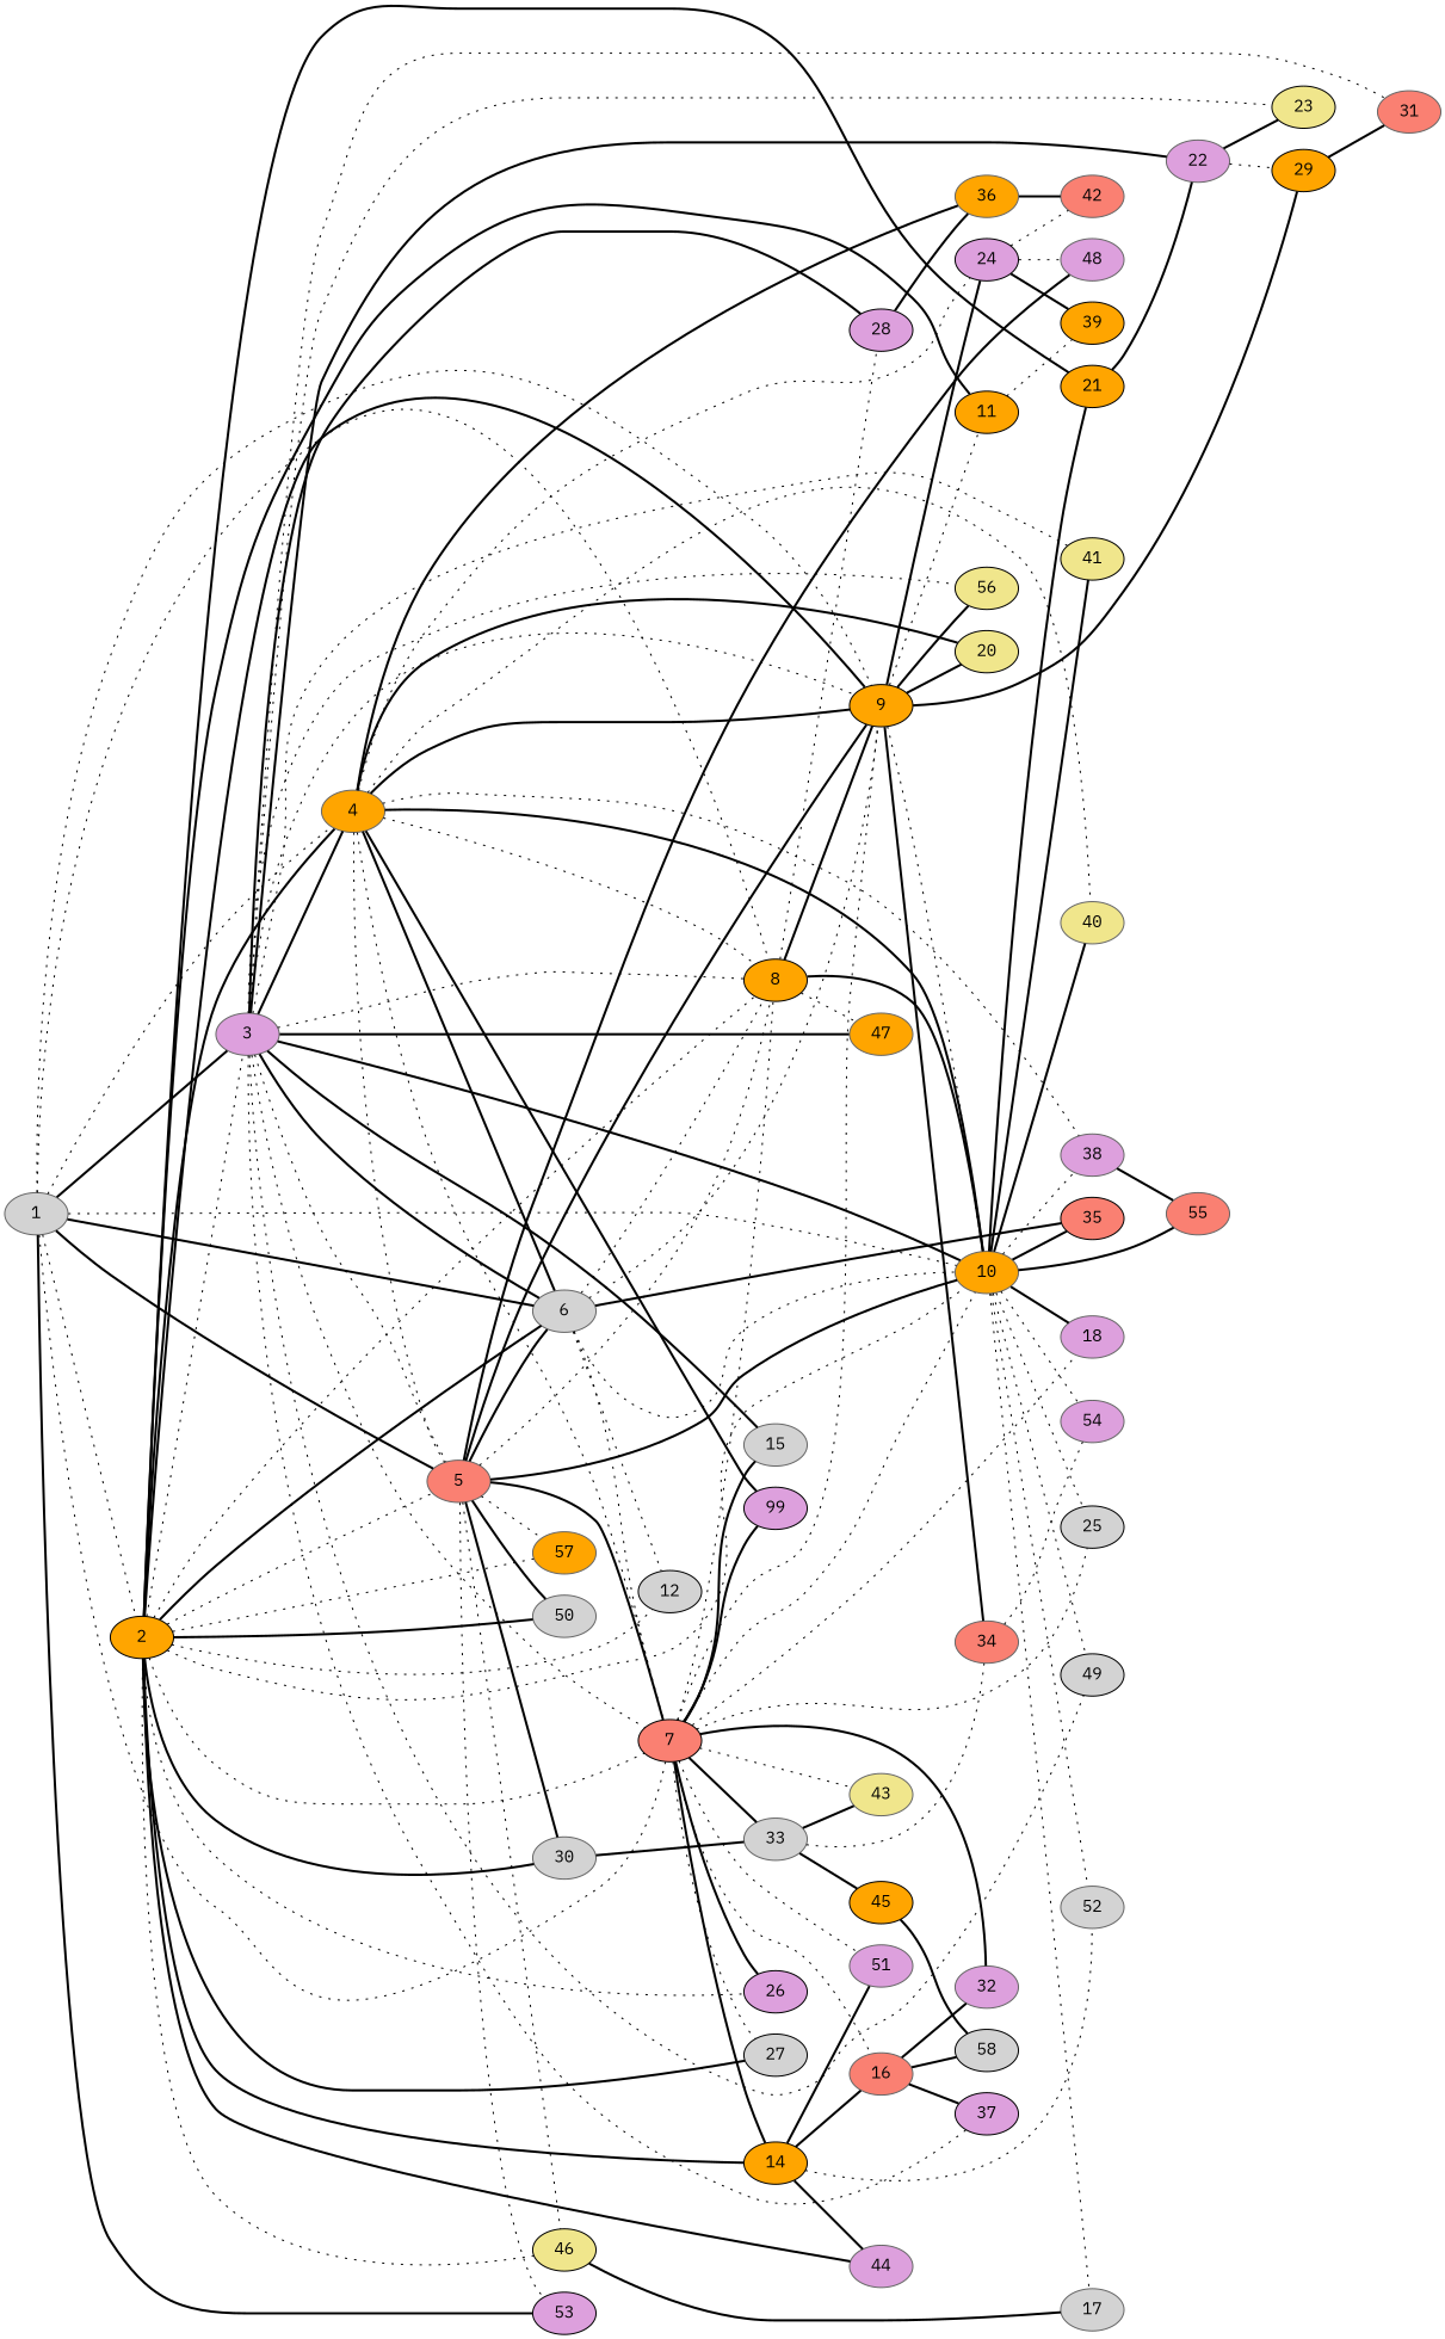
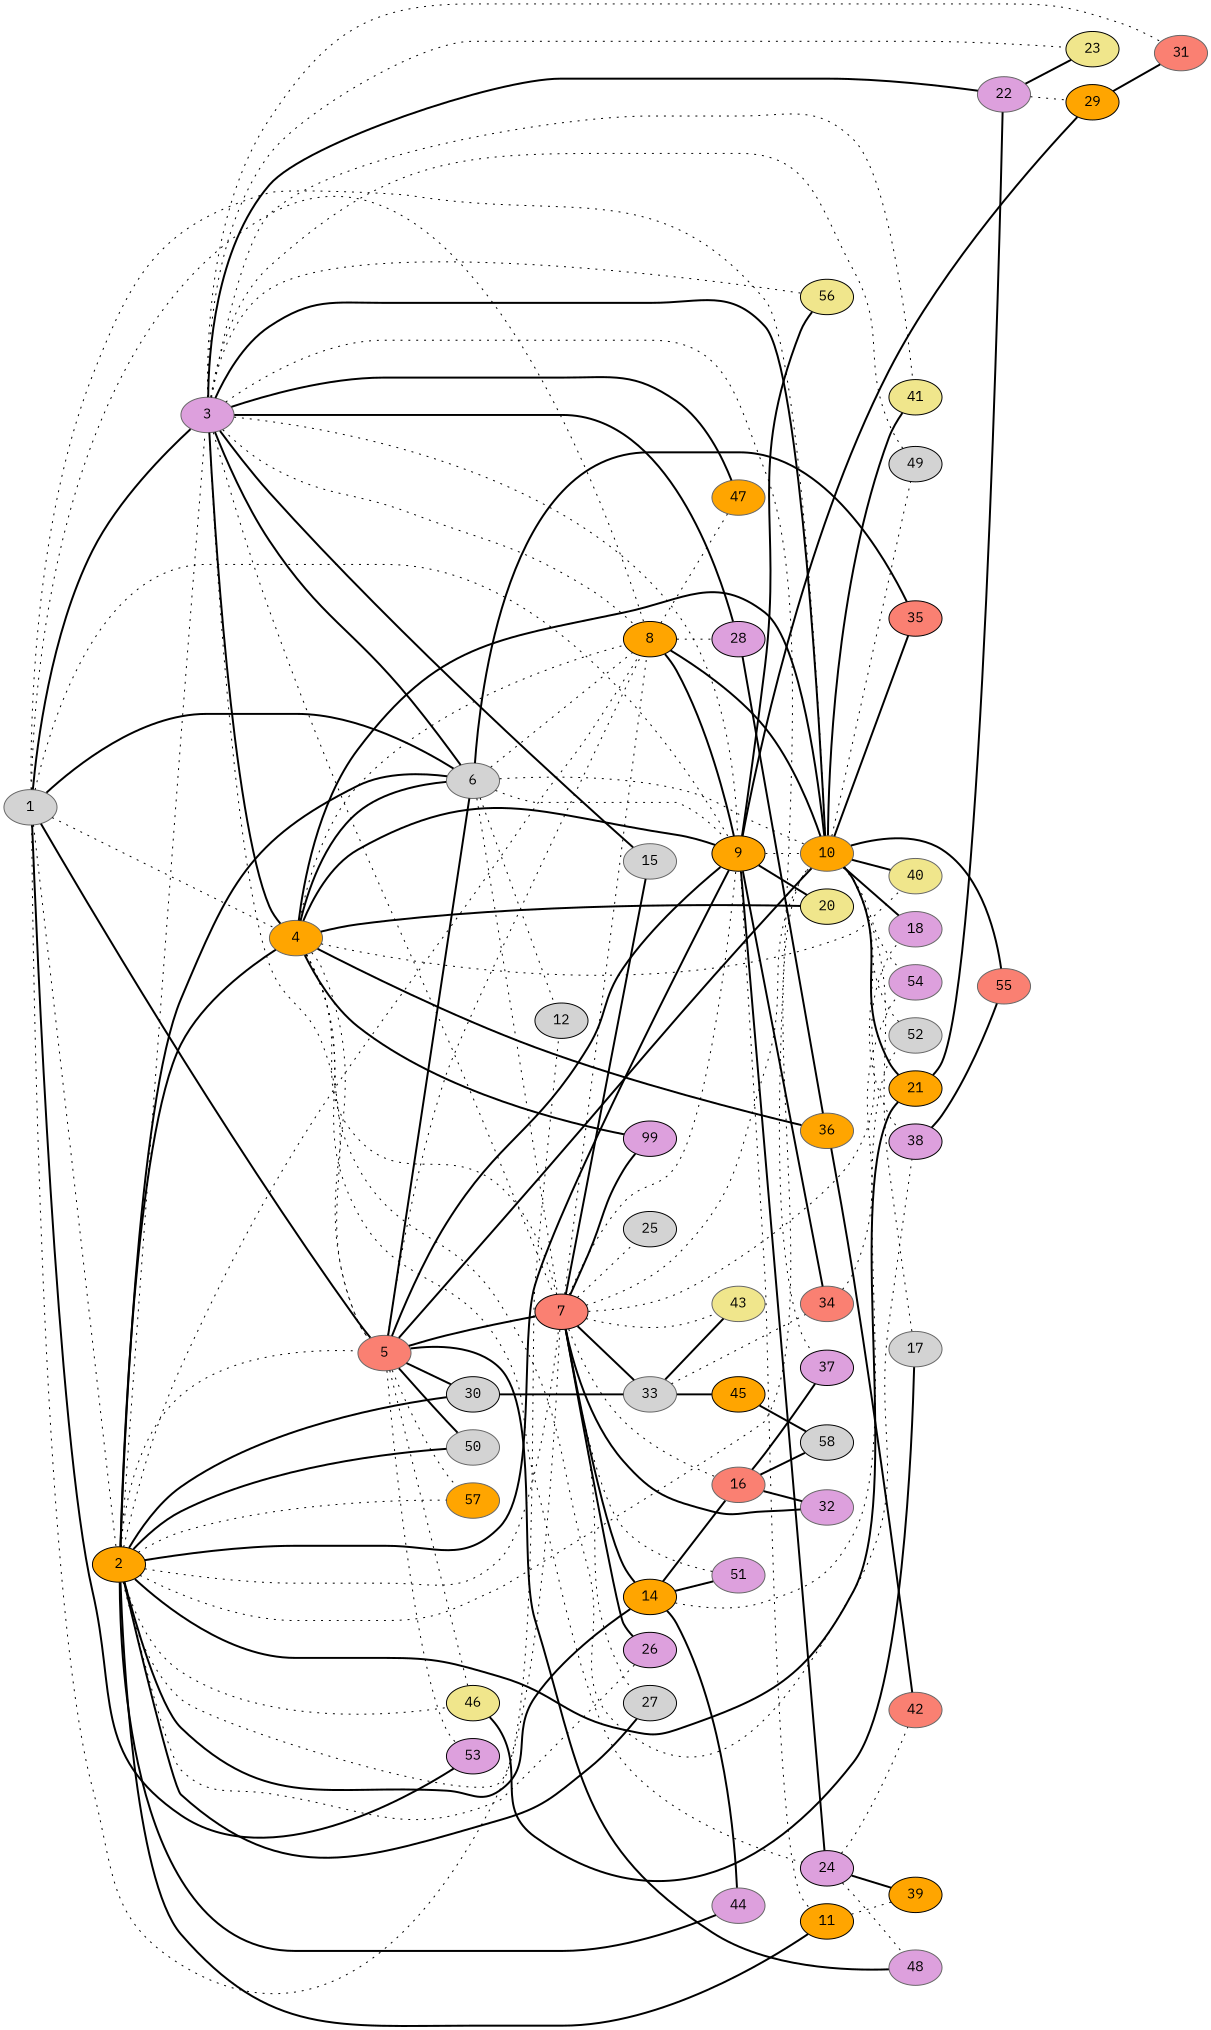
  graph {
    fontname="IBM Plex Mono"
    rankdir=LR
    node [color=gray40 fillcolor=plum fontname="IBM Plex Mono" style=filled]
    edge [fontname="IBM Plex Mono" style=bold]
    1 [fillcolor=lightgrey]
    2 [color=black fillcolor=orange]
    3
    4 [fillcolor=orange]
    5 [fillcolor=salmon]
    6 [fillcolor=lightgrey]
    7 [color=black fillcolor=salmon]
    8 [color=black fillcolor=orange]
    9 [color=black fillcolor=orange]
    10 [fillcolor=orange]
    53 [color=black]
    11 [color=black fillcolor=orange]
    12 [color=black fillcolor=lightgrey]
    14 [color=black fillcolor=orange]
    21 [color=black fillcolor=orange]
    26 [color=black]
    27 [color=black fillcolor=lightgrey]
-   30 [fillcolor=lightgrey]
+   30 [color=black fillcolor=lightgrey]
    44
    46 [color=black fillcolor=khaki]
    50 [fillcolor=lightgrey]
    57 [fillcolor=orange]
    15 [fillcolor=lightgrey]
    22
    23 [color=black fillcolor=khaki]
    28 [color=black]
    31 [fillcolor=salmon]
    37 [color=black]
    41 [color=black fillcolor=khaki]
    47 [fillcolor=orange]
    49 [color=black fillcolor=lightgrey]
    56 [color=black fillcolor=khaki]
    n33 [color=black label=99]
    20 [color=black fillcolor=khaki]
    24 [color=black]
    36 [fillcolor=orange]
-   38
+   38 [color=black]
    40 [fillcolor=khaki]
    48
    35 [color=black fillcolor=salmon]
    16 [fillcolor=salmon]
    18
    25 [color=black fillcolor=lightgrey]
    32
    33 [fillcolor=lightgrey]
    43 [fillcolor=khaki]
    51
    29 [color=black fillcolor=orange]
    34 [fillcolor=salmon]
    17 [fillcolor=lightgrey]
    52 [fillcolor=lightgrey]
    54
    55 [fillcolor=salmon]
    39 [color=black fillcolor=orange]
    42 [fillcolor=salmon]
    58 [color=black fillcolor=lightgrey]
    45 [color=black fillcolor=orange]
    1 -- 2 [style=dotted]
    1 -- 3
    1 -- 4 [style=dotted]
    1 -- 5
    1 -- 6
    1 -- 7 [style=dotted]
    1 -- 8 [style=dotted]
    1 -- 9 [style=dotted]
    1 -- 10 [style=dotted]
    1 -- 53
    2 -- 3 [style=dotted]
    2 -- 4
    2 -- 5 [style=dotted]
    2 -- 6
    2 -- 7 [style=dotted]
    2 -- 8 [style=dotted]
    2 -- 9
    2 -- 10 [style=dotted]
    2 -- 11
    2 -- 12 [style=dotted]
    2 -- 14
    2 -- 21
    2 -- 26 [style=dotted]
    2 -- 27
    2 -- 30
    2 -- 44
    2 -- 46 [style=dotted]
    2 -- 50
    2 -- 57 [style=dotted]
    3 -- 4
    3 -- 5 [style=dotted]
    3 -- 6
    3 -- 7 [style=dotted]
    3 -- 8 [style=dotted]
    3 -- 9 [style=dotted]
    3 -- 10
    3 -- 15
    3 -- 22
    3 -- 23 [style=dotted]
    3 -- 28
    3 -- 31 [style=dotted]
    3 -- 37 [style=dotted]
    3 -- 41 [style=dotted]
    3 -- 47
    3 -- 49 [style=dotted]
    3 -- 56 [style=dotted]
    4 -- 5 [style=dotted]
    4 -- 6
    4 -- 7 [style=dotted]
    4 -- 8 [style=dotted]
    4 -- 9
    4 -- 10
    4 -- n33
    4 -- 20
    4 -- 24 [style=dotted]
    4 -- 36
    4 -- 38 [style=dotted]
    4 -- 40 [style=dotted]
    5 -- 6
    5 -- 7
    5 -- 8 [style=dotted]
    5 -- 9
    5 -- 10
    5 -- 53 [style=dotted]
    5 -- 30
    5 -- 46 [style=dotted]
    5 -- 50
    5 -- 57 [style=dotted]
    5 -- 48
    6 -- 7 [style=dotted]
    6 -- 8 [style=dotted]
    6 -- 9 [style=dotted]
    6 -- 10 [style=dotted]
    6 -- 12 [style=dotted]
    6 -- 35
    7 -- 8 [style=dotted]
    7 -- 9 [style=dotted]
    7 -- 10 [style=dotted]
    7 -- 14
    7 -- 26
    7 -- 27 [style=dotted]
    7 -- 15
    7 -- n33
    7 -- 16 [style=dotted]
    7 -- 18 [style=dotted]
    7 -- 25 [style=dotted]
    7 -- 32
    7 -- 33
    7 -- 43 [style=dotted]
    7 -- 51 [style=dotted]
    8 -- 9
    8 -- 10
    8 -- 28 [style=dotted]
    8 -- 47 [style=dotted]
    9 -- 10 [style=dotted]
    9 -- 11 [style=dotted]
    9 -- 56
    9 -- 20
    9 -- 24
    9 -- 29
    9 -- 34
    10 -- 21
    10 -- 41
    10 -- 49 [style=dotted]
    10 -- 38 [style=dotted]
    10 -- 40
    10 -- 35
    10 -- 18
-   10 -- 25 [style=dotted]
    10 -- 17 [style=dotted]
    10 -- 52 [style=dotted]
    10 -- 54 [style=dotted]
    10 -- 55
    11 -- 39 [style=dotted]
    14 -- 44
    14 -- 16
    14 -- 51
    14 -- 52 [style=dotted]
    21 -- 22
    30 -- 33
    46 -- 17
    22 -- 23
    22 -- 29 [style=dotted]
    28 -- 36
    24 -- 48 [style=dotted]
    24 -- 39
    24 -- 42 [style=dotted]
    36 -- 42
    38 -- 55
    16 -- 37
    16 -- 32
    16 -- 58
    33 -- 43
    33 -- 34 [style=dotted]
    33 -- 45
    29 -- 31
    34 -- 54 [style=dotted]
    45 -- 58
  }
